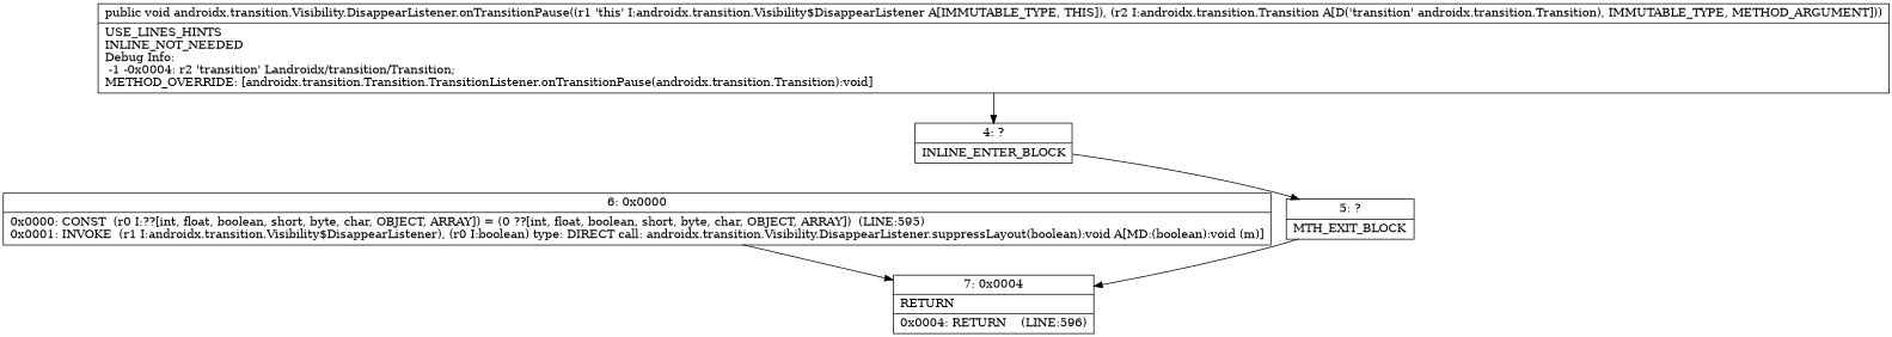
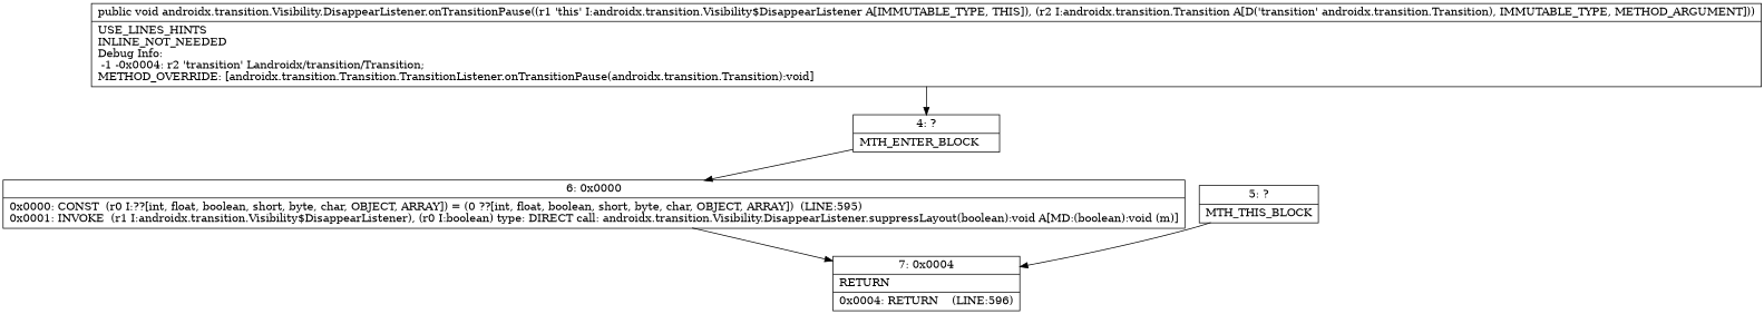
  digraph {
    node [shape=record]
-   n1 [label="{4\:\ ?|INLINE_ENTER_BLOCK\l}"]
+   n1 [label="{4\:\ ?|MTH_ENTER_BLOCK\l}"]
    n2 [label="{6\:\ 0x0000|0x0000: CONST  (r0 I:??[int, float, boolean, short, byte, char, OBJECT, ARRAY]) = (0 ??[int, float, boolean, short, byte, char, OBJECT, ARRAY])  (LINE:595)\l0x0001: INVOKE  (r1 I:androidx.transition.Visibility$DisappearListener), (r0 I:boolean) type: DIRECT call: androidx.transition.Visibility.DisappearListener.suppressLayout(boolean):void A[MD:(boolean):void (m)]\l}"]
    n3 [label="{7\:\ 0x0004|RETURN\l|0x0004: RETURN    (LINE:596)\l}"]
-   n4 [label="{5\:\ ?|MTH_EXIT_BLOCK\l}"]
+   n4 [label="{5\:\ ?|MTH_THIS_BLOCK\l}"]
    n5 [label="{public void androidx.transition.Visibility.DisappearListener.onTransitionPause((r1 'this' I:androidx.transition.Visibility$DisappearListener A[IMMUTABLE_TYPE, THIS]), (r2 I:androidx.transition.Transition A[D('transition' androidx.transition.Transition), IMMUTABLE_TYPE, METHOD_ARGUMENT]))  | USE_LINES_HINTS\lINLINE_NOT_NEEDED\lDebug Info:\l  \-1 \-0x0004: r2 'transition' Landroidx\/transition\/Transition;\lMETHOD_OVERRIDE: [androidx.transition.Transition.TransitionListener.onTransitionPause(androidx.transition.Transition):void]\l}"]
-   n1 -> n4
+   n1 -> n2
    n2 -> n3
    n4 -> n3
    n5 -> n1
  }
